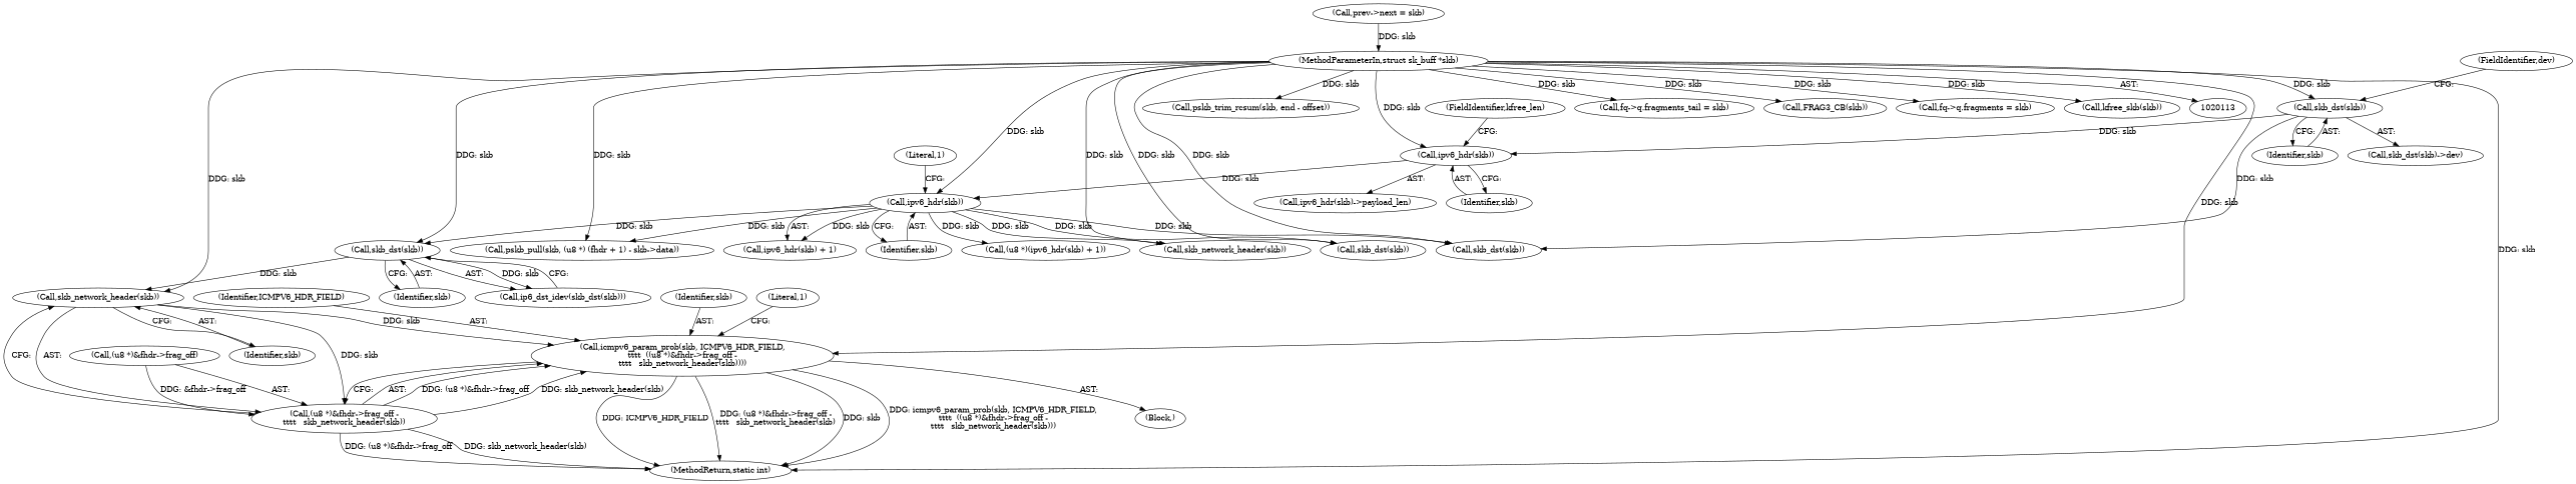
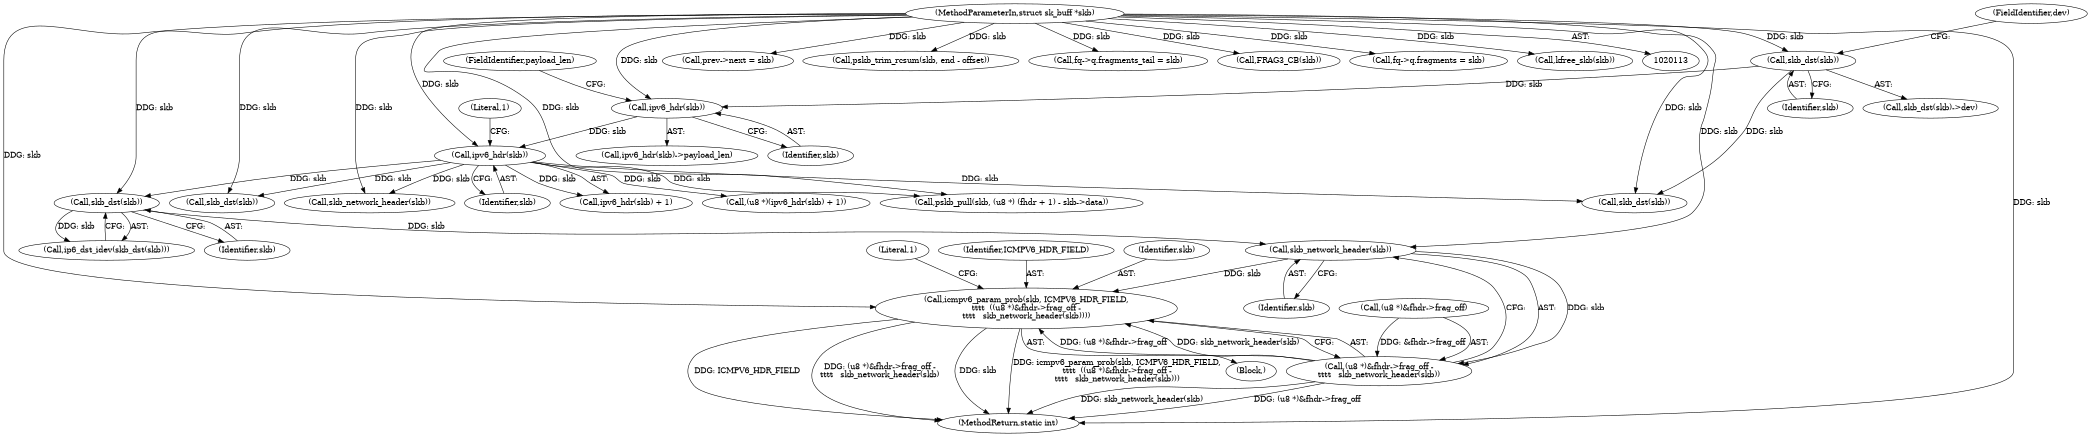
  digraph {
    n1 [label="(Call,skb_network_header(skb))"]
    n2 [label="(Call,icmpv6_param_prob(skb, ICMPV6_HDR_FIELD,\n\t\t\t\t  ((u8 *)&fhdr->frag_off -\n\t\t\t\t   skb_network_header(skb))))"]
    n3 [label="(Call,(u8 *)&fhdr->frag_off -\n\t\t\t\t   skb_network_header(skb))"]
    n4 [label="(Identifier,skb)"]
    n5 [label="(MethodReturn,static int)"]
    n6 [label="(Block,)"]
    n7 [label="(Call,skb_dst(skb))"]
    n8 [label="(Identifier,skb)"]
    n9 [label="(Call,ip6_dst_idev(skb_dst(skb)))"]
    n10 [label="(Call,ipv6_hdr(skb))"]
    n11 [label="(Call,ipv6_hdr(skb) + 1)"]
    n12 [label="(Call,skb_dst(skb))"]
    n13 [label="(Call,skb_dst(skb))"]
    n14 [label="(Call,skb_network_header(skb))"]
    n15 [label="(Call,pskb_pull(skb, (u8 *) (fhdr + 1) - skb->data))"]
    n16 [label="(Call,(u8 *)(ipv6_hdr(skb) + 1))"]
    n17 [label="(Identifier,skb)"]
    n18 [label="(Call,ipv6_hdr(skb))"]
    n19 [label="(Call,ipv6_hdr(skb)->payload_len)"]
    n20 [label="(Identifier,skb)"]
    n21 [label="(Call,skb_dst(skb))"]
    n22 [label="(Identifier,skb)"]
    n23 [label="(Call,skb_dst(skb)->dev)"]
    n24 [label="(MethodParameterIn,struct sk_buff *skb)"]
    n25 [label="(Call,prev->next = skb)"]
    n26 [label="(Call,pskb_trim_rcsum(skb, end - offset))"]
    n27 [label="(Call,fq->q.fragments_tail = skb)"]
    n28 [label="(Call,FRAG3_CB(skb))"]
    n29 [label="(Call,fq->q.fragments = skb)"]
    n30 [label="(Call,kfree_skb(skb))"]
    n31 [label=1020113]
    n32 [label="(Literal,1)"]
    n33 [label="(FieldIdentifier,dev)"]
    n34 [label="(Identifier,ICMPV6_HDR_FIELD)"]
    n35 [label="(Call,(u8 *)&fhdr->frag_off)"]
-   n36 [label="(FieldIdentifier,kfree_len)"]
+   n36 [label="(FieldIdentifier,payload_len)"]
    n37 [label="(Identifier,skb)"]
    n38 [label="(Literal,1)"]
    n1 -> n2 [label="DDG: skb"]
    n1 -> n3 [label="AST: "]
    n1 -> n3 [label="DDG: skb"]
    n1 -> n4 [label="CFG: "]
    n2 -> n3 [label="CFG: "]
    n2 -> n5 [label="DDG: ICMPV6_HDR_FIELD"]
    n2 -> n5 [label="DDG: (u8 *)&fhdr->frag_off -\n\t\t\t\t   skb_network_header(skb)"]
    n2 -> n5 [label="DDG: skb"]
    n2 -> n5 [label="DDG: icmpv6_param_prob(skb, ICMPV6_HDR_FIELD,\n\t\t\t\t  ((u8 *)&fhdr->frag_off -\n\t\t\t\t   skb_network_header(skb)))"]
    n2 -> n6 [label="AST: "]
    n3 -> n1 [label="CFG: "]
    n3 -> n2 [label="AST: "]
    n3 -> n2 [label="DDG: (u8 *)&fhdr->frag_off"]
    n3 -> n2 [label="DDG: skb_network_header(skb)"]
    n3 -> n5 [label="DDG: (u8 *)&fhdr->frag_off"]
    n3 -> n5 [label="DDG: skb_network_header(skb)"]
    n4 -> n1 [label="AST: "]
    n7 -> n1 [label="DDG: skb"]
    n7 -> n8 [label="CFG: "]
    n7 -> n9 [label="AST: "]
    n7 -> n9 [label="DDG: skb"]
    n8 -> n7 [label="AST: "]
    n9 -> n7 [label="CFG: "]
    n10 -> n7 [label="DDG: skb"]
    n10 -> n11 [label="AST: "]
    n10 -> n11 [label="DDG: skb"]
    n10 -> n12 [label="DDG: skb"]
    n10 -> n13 [label="DDG: skb"]
    n10 -> n14 [label="DDG: skb"]
    n10 -> n15 [label="DDG: skb"]
    n10 -> n16 [label="DDG: skb"]
    n10 -> n17 [label="CFG: "]
    n17 -> n10 [label="AST: "]
    n18 -> n10 [label="DDG: skb"]
    n18 -> n19 [label="AST: "]
    n18 -> n20 [label="CFG: "]
    n20 -> n18 [label="AST: "]
    n21 -> n13 [label="DDG: skb"]
    n21 -> n18 [label="DDG: skb"]
    n21 -> n22 [label="CFG: "]
    n21 -> n23 [label="AST: "]
    n22 -> n21 [label="AST: "]
    n24 -> n1 [label="DDG: skb"]
    n24 -> n2 [label="DDG: skb"]
    n24 -> n5 [label="DDG: skb"]
    n24 -> n7 [label="DDG: skb"]
    n24 -> n10 [label="DDG: skb"]
    n24 -> n12 [label="DDG: skb"]
    n24 -> n13 [label="DDG: skb"]
    n24 -> n14 [label="DDG: skb"]
    n24 -> n15 [label="DDG: skb"]
    n24 -> n18 [label="DDG: skb"]
    n24 -> n21 [label="DDG: skb"]
-   n25 -> n24 [label="DDG: skb"]
+   n24 -> n25 [label="DDG: skb"]
    n24 -> n26 [label="DDG: skb"]
    n24 -> n27 [label="DDG: skb"]
    n24 -> n28 [label="DDG: skb"]
    n24 -> n29 [label="DDG: skb"]
    n24 -> n30 [label="DDG: skb"]
    n24 -> n31 [label="AST: "]
    n32 -> n2 [label="CFG: "]
    n33 -> n21 [label="CFG: "]
    n34 -> n2 [label="AST: "]
    n35 -> n3 [label="AST: "]
    n35 -> n3 [label="DDG: &fhdr->frag_off"]
    n36 -> n18 [label="CFG: "]
    n37 -> n2 [label="AST: "]
    n38 -> n10 [label="CFG: "]
  }
